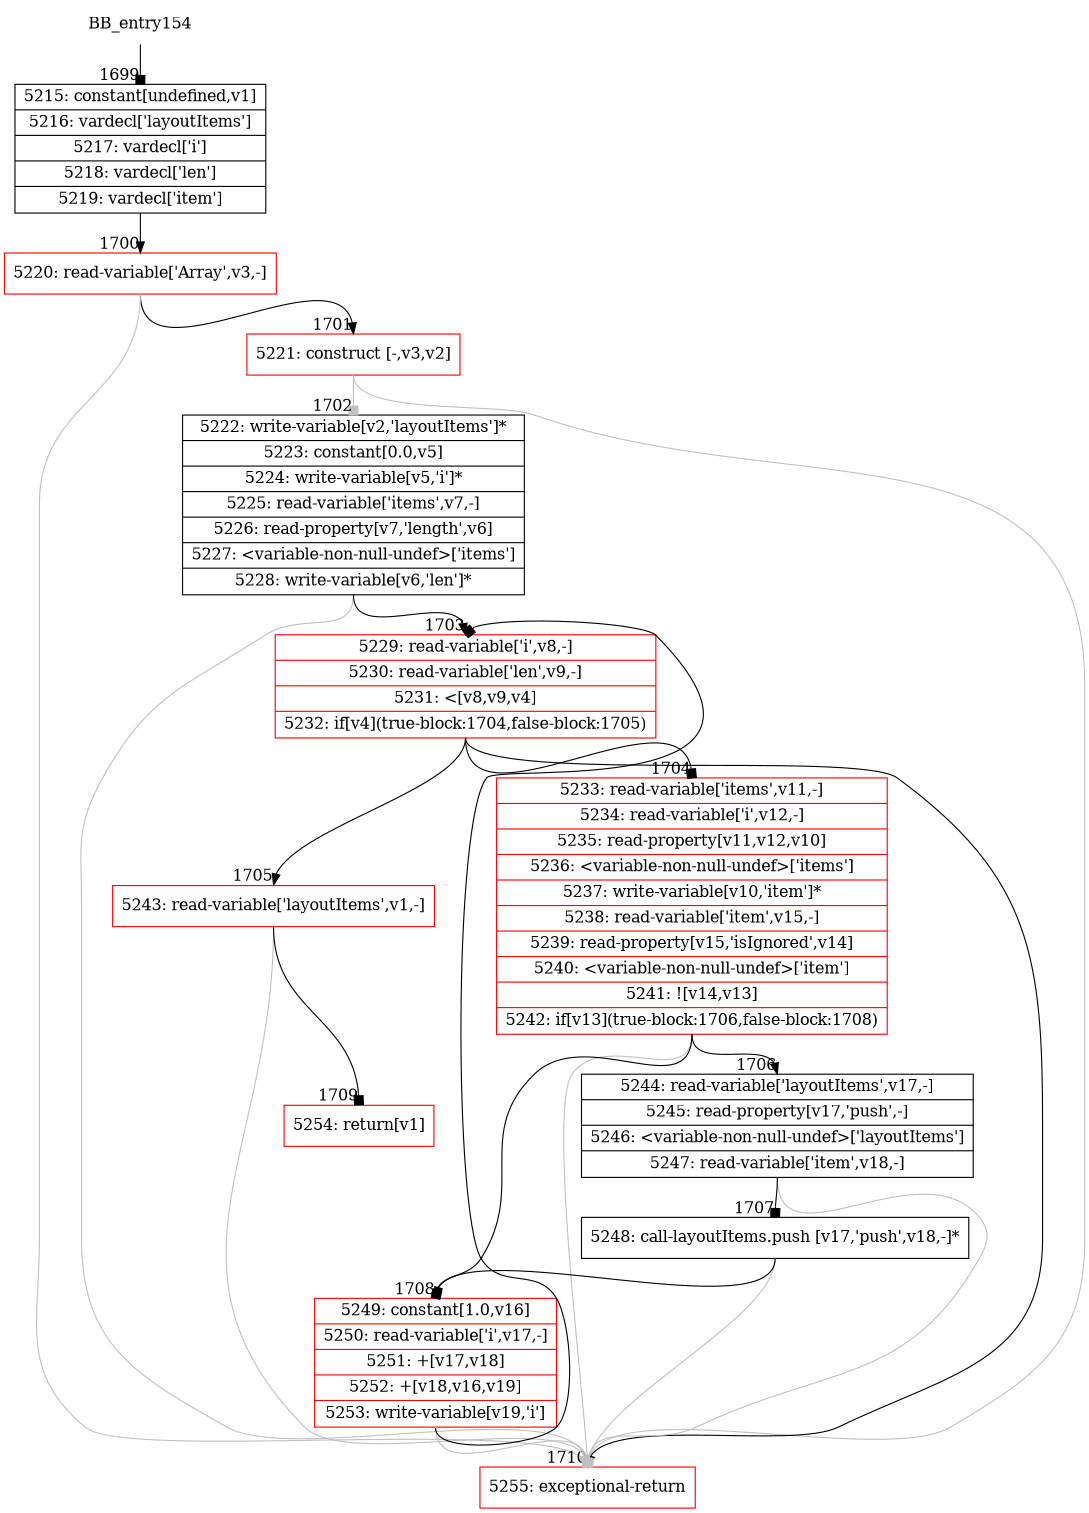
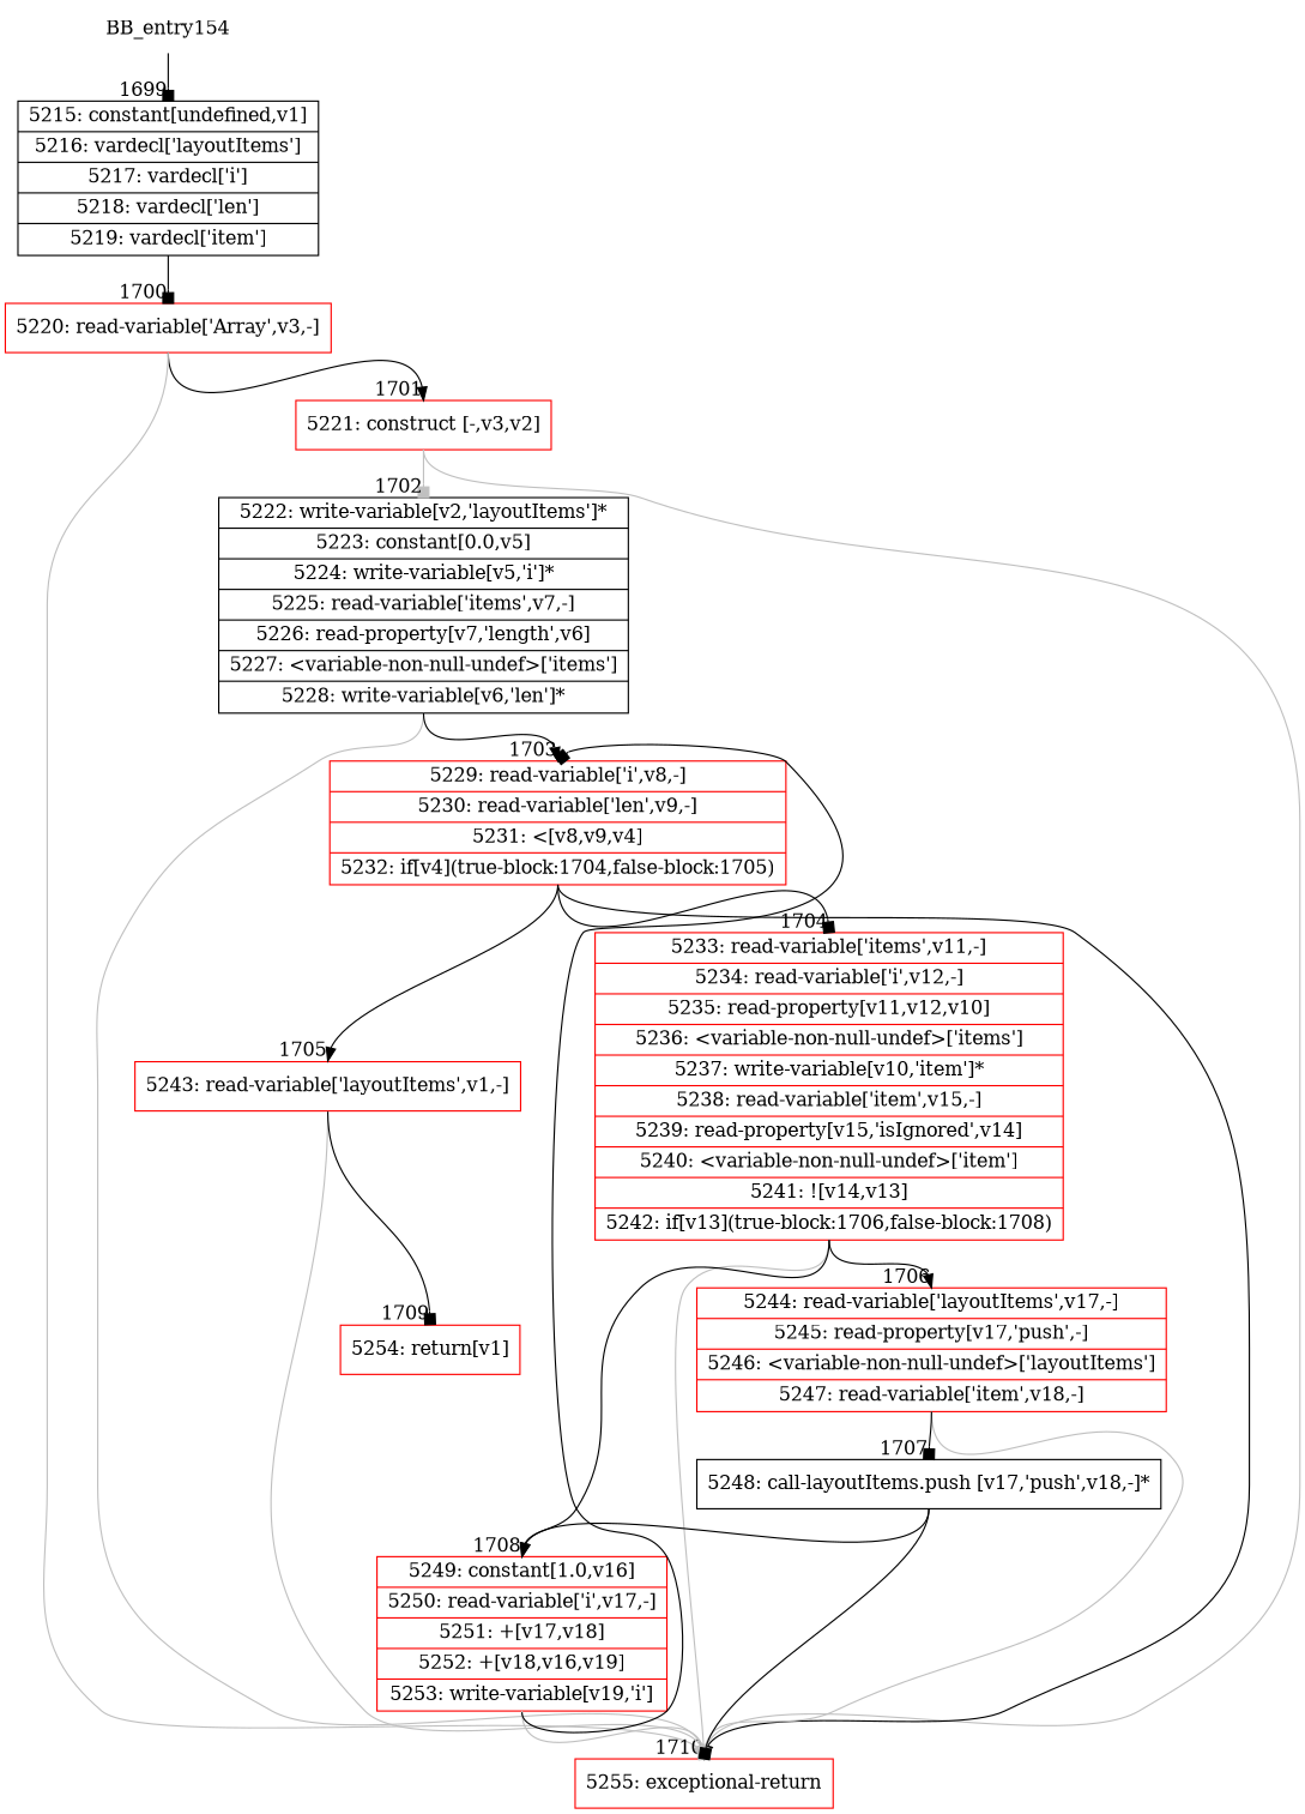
  digraph {
    rankdir=TD
    node [color=red shape=record]
    edge [arrowhead=box headport=n tailport=s]
    BB_entry154 [shape=none]
    n2 [color=black label="{5215: constant[undefined,v1]|5216: vardecl['layoutItems']|5217: vardecl['i']|5218: vardecl['len']|5219: vardecl['item']}"]
    n3 [label="{5220: read-variable['Array',v3,-]}"]
    n4 [label="{5221: construct [-,v3,v2]}"]
    n5 [label="{5255: exceptional-return}"]
    n6 [color=black label="{5222: write-variable[v2,'layoutItems']*|5223: constant[0.0,v5]|5224: write-variable[v5,'i']*|5225: read-variable['items',v7,-]|5226: read-property[v7,'length',v6]|5227: \<variable-non-null-undef\>['items']|5228: write-variable[v6,'len']*}"]
    n7 [label="{5229: read-variable['i',v8,-]|5230: read-variable['len',v9,-]|5231: \<[v8,v9,v4]|5232: if[v4](true-block:1704,false-block:1705)}"]
    n8 [label="{5233: read-variable['items',v11,-]|5234: read-variable['i',v12,-]|5235: read-property[v11,v12,v10]|5236: \<variable-non-null-undef\>['items']|5237: write-variable[v10,'item']*|5238: read-variable['item',v15,-]|5239: read-property[v15,'isIgnored',v14]|5240: \<variable-non-null-undef\>['item']|5241: ![v14,v13]|5242: if[v13](true-block:1706,false-block:1708)}"]
    n9 [label="{5243: read-variable['layoutItems',v1,-]}"]
-   n10 [color=black label="{5244: read-variable['layoutItems',v17,-]|5245: read-property[v17,'push',-]|5246: \<variable-non-null-undef\>['layoutItems']|5247: read-variable['item',v18,-]}"]
+   n10 [label="{5244: read-variable['layoutItems',v17,-]|5245: read-property[v17,'push',-]|5246: \<variable-non-null-undef\>['layoutItems']|5247: read-variable['item',v18,-]}"]
    n11 [label="{5249: constant[1.0,v16]|5250: read-variable['i',v17,-]|5251: +[v17,v18]|5252: +[v18,v16,v19]|5253: write-variable[v19,'i']}"]
    n12 [label="{5254: return[v1]}"]
    n13 [color=black label="{5248: call-layoutItems.push [v17,'push',v18,-]*}"]
    BB_entry154 -> n2 [headlabel="    1699"]
-   n2 -> n3 [arrowhead=normal headlabel="      1700"]
+   n2 -> n3 [headlabel="      1700"]
    n3 -> n4 [arrowhead=normal headlabel="      1701"]
    n3 -> n5 [arrowhead=normal color=gray headlabel="      1710"]
    n4 -> n5 [arrowhead=normal color=gray]
    n4 -> n6 [color=gray headlabel="      1702"]
    n6 -> n5 [color=gray]
    n6 -> n7 [arrowhead=normal headlabel="      1703"]
    n7 -> n5 [arrowhead=normal color=black]
    n7 -> n8 [headlabel="      1704"]
    n7 -> n9 [arrowhead=normal headlabel="      1705"]
    n8 -> n5 [color=gray]
    n8 -> n10 [arrowhead=normal headlabel="      1706"]
-   n8 -> n11 [headlabel="      1708"]
+   n8 -> n11 [arrowhead=normal headlabel="      1708"]
    n9 -> n5 [arrowhead=normal color=gray]
    n9 -> n12 [headlabel="      1709"]
    n10 -> n5 [color=gray]
    n10 -> n13 [headlabel="      1707"]
    n11 -> n5 [arrowhead=normal color=gray]
    n11 -> n7
-   n13 -> n5 [color=gray]
+   n13 -> n5 [color=black]
    n13 -> n11 [arrowhead=normal]
  }
